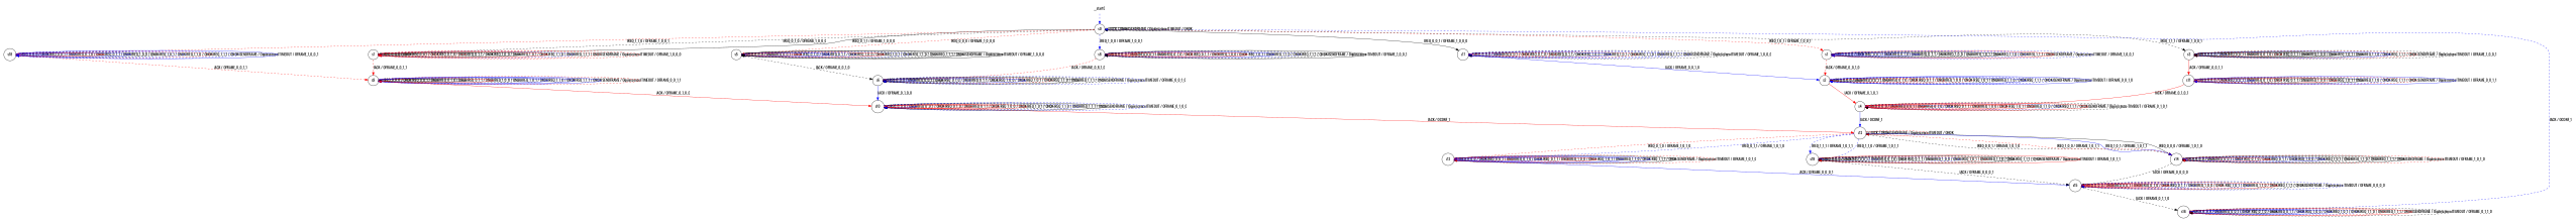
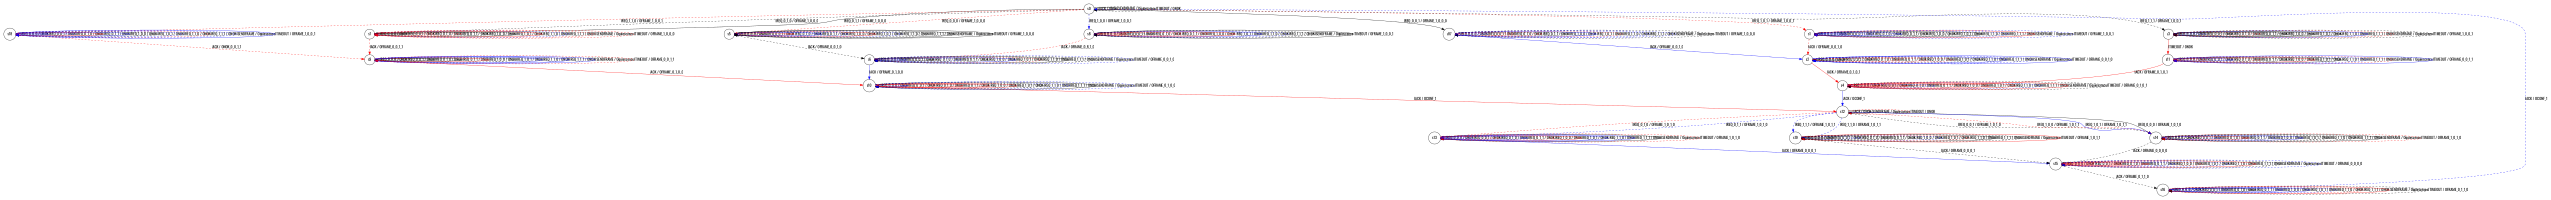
  digraph {
    fontname=Oswald
    node [fontname=Oswald shape=circle]
    edge [color=blue fontname=Oswald style=dashed]
-   __start0 [shape=none]
    n2 [label=s0]
    n3 [label=s1]
    n4 [label=s3]
    n5 [label=s5]
    n6 [label=s7]
    n7 [label=s8]
-   n8 [label=s17]
+   n8 [label=s87]
    n9 [label=s18]
    n10 [label=s2]
    n11 [label=s11]
    n12 [label=s6]
    n13 [label=s9]
    n14 [label=s4]
    n15 [label=s12]
    n16 [label=s13]
    n17 [label=s14]
    n18 [label=s19]
    n19 [label=s10]
    n20 [label=s15]
    n21 [label=s16]
-   __start0 -> n2
    n2 -> n2 [color=black label="IACK / ONOK" style=solid]
    n2 -> n2 [color=black label="ISENDFRAME / Oquiescence" style=solid]
    n2 -> n2 [color=black label="ITIMEOUT / ONOK"]
    n2 -> n3 [color=red label="IREQ_1_0_1 / OFRAME_1_0_0_1"]
    n2 -> n4 [color=black label="IREQ_1_1_1 / OFRAME_1_0_0_1"]
    n2 -> n5 [color=red label="IREQ_0_0_0 / OFRAME_1_0_0_0"]
    n2 -> n6 [color=black label="IREQ_0_1_0 / OFRAME_1_0_0_0"]
    n2 -> n6 [color=black label="IREQ_0_1_1 / OFRAME_1_0_0_0" style=solid]
    n2 -> n7 [label="IREQ_1_0_0 / OFRAME_1_0_0_1"]
    n2 -> n8 [color=black label="IREQ_0_0_1 / OFRAME_1_0_0_0" style=solid]
    n2 -> n9 [color=red label="IREQ_1_1_0 / OFRAME_1_0_0_1"]
    n3 -> n3 [color=black label="IREQ_0_0_0 / ONOK"]
    n3 -> n3 [label="IREQ_0_0_1 / ONOK" style=solid]
    n3 -> n3 [label="IREQ_0_1_0 / ONOK"]
    n3 -> n3 [label="IREQ_0_1_1 / ONOK" style=solid]
    n3 -> n3 [color=black label="IREQ_1_0_0 / ONOK"]
    n3 -> n3 [color=black label="IREQ_1_0_1 / ONOK"]
    n3 -> n3 [color=black label="IREQ_1_1_0 / ONOK" style=solid]
    n3 -> n3 [label="IREQ_1_1_1 / ONOK"]
    n3 -> n3 [color=red label="ISENDFRAME / Oquiescence" style=solid]
    n3 -> n3 [label="ITIMEOUT / OFRAME_1_0_0_1"]
    n3 -> n10 [color=red label="IACK / OFRAME_0_0_1_0"]
    n4 -> n4 [color=black label="IREQ_0_0_0 / ONOK" style=solid]
    n4 -> n4 [label="IREQ_0_0_1 / ONOK"]
    n4 -> n4 [color=black label="IREQ_0_1_0 / ONOK"]
    n4 -> n4 [color=red label="IREQ_0_1_1 / ONOK"]
    n4 -> n4 [color=black label="IREQ_1_0_0 / ONOK" style=solid]
    n4 -> n4 [color=black label="IREQ_1_0_1 / ONOK" style=solid]
    n4 -> n4 [color=black label="IREQ_1_1_0 / ONOK" style=solid]
    n4 -> n4 [label="IREQ_1_1_1 / ONOK" style=solid]
    n4 -> n4 [color=red label="ISENDFRAME / Oquiescence"]
    n4 -> n4 [color=black label="ITIMEOUT / OFRAME_1_0_0_1"]
-   n4 -> n11 [color=red label="IACK / OFRAME_0_0_1_1" style=solid]
+   n4 -> n11 [color=red label="ITIMEOUT / ONOK" style=solid]
    n5 -> n5 [label="IREQ_0_0_0 / ONOK" style=solid]
    n5 -> n5 [color=black label="IREQ_0_0_1 / ONOK"]
    n5 -> n5 [color=red label="IREQ_0_1_0 / ONOK" style=solid]
    n5 -> n5 [label="IREQ_0_1_1 / ONOK" style=solid]
    n5 -> n5 [label="IREQ_1_0_0 / ONOK"]
    n5 -> n5 [color=red label="IREQ_1_0_1 / ONOK" style=solid]
    n5 -> n5 [label="IREQ_1_1_0 / ONOK"]
    n5 -> n5 [color=black label="IREQ_1_1_1 / ONOK"]
    n5 -> n5 [color=black label="ISENDFRAME / Oquiescence" style=solid]
    n5 -> n5 [color=black label="ITIMEOUT / OFRAME_1_0_0_0" style=solid]
    n5 -> n12 [color=black label="IACK / OFRAME_0_0_1_0"]
    n6 -> n6 [label="IREQ_0_0_0 / ONOK" style=solid]
    n6 -> n6 [color=black label="IREQ_0_0_1 / ONOK" style=solid]
    n6 -> n6 [color=red label="IREQ_0_1_0 / ONOK"]
    n6 -> n6 [color=red label="IREQ_0_1_1 / ONOK"]
    n6 -> n6 [color=black label="IREQ_1_0_0 / ONOK"]
    n6 -> n6 [color=black label="IREQ_1_0_1 / ONOK" style=solid]
    n6 -> n6 [color=red label="IREQ_1_1_0 / ONOK" style=solid]
    n6 -> n6 [label="IREQ_1_1_1 / ONOK"]
    n6 -> n6 [color=red label="ISENDFRAME / Oquiescence"]
    n6 -> n6 [color=red label="ITIMEOUT / OFRAME_1_0_0_0"]
    n6 -> n13 [color=red label="IACK / OFRAME_0_0_1_1"]
    n7 -> n7 [label="IREQ_0_0_0 / ONOK"]
    n7 -> n7 [color=red label="IREQ_0_0_1 / ONOK" style=solid]
    n7 -> n7 [color=black label="IREQ_0_1_0 / ONOK"]
    n7 -> n7 [color=red label="IREQ_0_1_1 / ONOK"]
    n7 -> n7 [color=red label="IREQ_1_0_0 / ONOK"]
    n7 -> n7 [color=red label="IREQ_1_0_1 / ONOK" style=solid]
    n7 -> n7 [label="IREQ_1_1_0 / ONOK" style=solid]
    n7 -> n7 [label="IREQ_1_1_1 / ONOK"]
    n7 -> n7 [color=black label="ISENDFRAME / Oquiescence"]
    n7 -> n7 [color=black label="ITIMEOUT / OFRAME_1_0_0_1" style=solid]
    n7 -> n12 [color=red label="IACK / OFRAME_0_8_1_0"]
    n8 -> n8 [color=red label="IREQ_0_0_0 / ONOK"]
    n8 -> n8 [label="IREQ_0_0_1 / ONOK"]
    n8 -> n8 [color=red label="IREQ_0_1_0 / ONOK"]
    n8 -> n8 [color=red label="IREQ_0_1_1 / ONOK"]
    n8 -> n8 [color=black label="IREQ_1_0_0 / ONOK"]
    n8 -> n8 [label="IREQ_1_0_1 / ONOK" style=solid]
    n8 -> n8 [color=red label="IREQ_1_1_0 / ONOK"]
    n8 -> n8 [label="IREQ_1_1_1 / ONOK"]
    n8 -> n8 [label="ISENDFRAME / Oquiescence"]
    n8 -> n8 [color=black label="ITIMEOUT / OFRAME_1_0_0_0"]
    n8 -> n10 [label="IACK / OFRAME_0_0_1_0" style=solid]
    n9 -> n9 [color=red label="IREQ_0_0_0 / ONOK" style=solid]
    n9 -> n9 [label="IREQ_0_0_1 / ONOK" style=solid]
    n9 -> n9 [label="IREQ_0_1_0 / ONOK"]
    n9 -> n9 [color=red label="IREQ_0_1_1 / ONOK" style=solid]
    n9 -> n9 [label="IREQ_1_0_0 / ONOK" style=solid]
    n9 -> n9 [color=black label="IREQ_1_0_1 / ONOK"]
    n9 -> n9 [label="IREQ_1_1_0 / ONOK"]
    n9 -> n9 [color=red label="IREQ_1_1_1 / ONOK"]
    n9 -> n9 [label="ISENDFRAME / Oquiescence"]
    n9 -> n9 [label="ITIMEOUT / OFRAME_1_0_0_1" style=solid]
-   n9 -> n13 [color=red label="IACK / OFRAME_0_0_1_1"]
+   n9 -> n13 [color=red label="IACK / ONOK_0_0_1_1"]
    n10 -> n10 [color=black label="IREQ_0_0_0 / ONOK" style=solid]
    n10 -> n10 [color=black label="IREQ_0_0_1 / ONOK" style=solid]
    n10 -> n10 [color=black label="IREQ_0_1_0 / ONOK"]
    n10 -> n10 [color=red label="IREQ_0_1_1 / ONOK"]
    n10 -> n10 [color=red label="IREQ_1_0_0 / ONOK"]
    n10 -> n10 [color=red label="IREQ_1_0_1 / ONOK"]
    n10 -> n10 [color=black label="IREQ_1_1_0 / ONOK"]
    n10 -> n10 [label="IREQ_1_1_1 / ONOK" style=solid]
    n10 -> n10 [label="ISENDFRAME / Oquiescence"]
    n10 -> n10 [label="ITIMEOUT / OFRAME_0_0_1_0" style=solid]
    n10 -> n14 [color=red label="IACK / OFRAME_0_1_0_1" style=solid]
    n11 -> n11 [color=red label="IREQ_0_0_0 / ONOK" style=solid]
    n11 -> n11 [color=red label="IREQ_0_0_1 / ONOK"]
    n11 -> n11 [label="IREQ_0_1_0 / ONOK" style=solid]
    n11 -> n11 [color=red label="IREQ_0_1_1 / ONOK"]
    n11 -> n11 [color=black label="IREQ_1_0_0 / ONOK"]
    n11 -> n11 [color=red label="IREQ_1_0_1 / ONOK" style=solid]
    n11 -> n11 [color=black label="IREQ_1_1_0 / ONOK" style=solid]
    n11 -> n11 [label="IREQ_1_1_1 / ONOK"]
    n11 -> n11 [color=red label="ISENDFRAME / Oquiescence"]
    n11 -> n11 [label="ITIMEOUT / OFRAME_0_0_1_1" style=solid]
    n11 -> n14 [color=red label="IACK / OFRAME_0_1_0_1" style=solid]
    n12 -> n12 [color=red label="IREQ_0_0_0 / ONOK"]
    n12 -> n12 [label="IREQ_0_0_1 / ONOK" style=solid]
    n12 -> n12 [color=black label="IREQ_0_1_0 / ONOK" style=solid]
    n12 -> n12 [label="IREQ_0_1_1 / ONOK"]
    n12 -> n12 [color=black label="IREQ_1_0_0 / ONOK"]
    n12 -> n12 [label="IREQ_1_0_1 / ONOK" style=solid]
    n12 -> n12 [color=red label="IREQ_1_1_0 / ONOK"]
    n12 -> n12 [color=black label="IREQ_1_1_1 / ONOK" style=solid]
    n12 -> n12 [color=black label="ISENDFRAME / Oquiescence"]
    n12 -> n12 [label="ITIMEOUT / OFRAME_0_0_1_0"]
    n12 -> n19 [label="IACK / OFRAME_0_1_0_0" style=solid]
    n13 -> n13 [label="IREQ_0_0_0 / ONOK"]
    n13 -> n13 [color=black label="IREQ_0_0_1 / ONOK"]
    n13 -> n13 [color=black label="IREQ_0_1_0 / ONOK" style=solid]
    n13 -> n13 [color=black label="IREQ_0_1_1 / ONOK" style=solid]
    n13 -> n13 [color=red label="IREQ_1_0_0 / ONOK" style=solid]
    n13 -> n13 [color=black label="IREQ_1_0_1 / ONOK"]
    n13 -> n13 [label="IREQ_1_1_0 / ONOK" style=solid]
    n13 -> n13 [label="IREQ_1_1_1 / ONOK" style=solid]
    n13 -> n13 [label="ISENDFRAME / Oquiescence" style=solid]
    n13 -> n13 [color=red label="ITIMEOUT / OFRAME_0_0_1_1"]
    n13 -> n19 [color=red label="IACK / OFRAME_0_1_0_0" style=solid]
    n14 -> n14 [label="IREQ_0_0_0 / ONOK"]
    n14 -> n14 [color=red label="IREQ_0_0_1 / ONOK" style=solid]
    n14 -> n14 [color=red label="IREQ_0_1_0 / ONOK" style=solid]
    n14 -> n14 [label="IREQ_0_1_1 / ONOK"]
    n14 -> n14 [color=red label="IREQ_1_0_0 / ONOK"]
    n14 -> n14 [color=red label="IREQ_1_0_1 / ONOK" style=solid]
    n14 -> n14 [color=red label="IREQ_1_1_0 / ONOK" style=solid]
    n14 -> n14 [label="IREQ_1_1_1 / ONOK"]
    n14 -> n14 [color=red label="ISENDFRAME / Oquiescence" style=solid]
    n14 -> n14 [color=black label="ITIMEOUT / OFRAME_0_1_0_1"]
    n14 -> n15 [label="IACK / OCONF_1" style=solid]
    n15 -> n15 [color=black label="IACK / ONOK"]
    n15 -> n15 [color=black label="ISENDFRAME / Oquiescence" style=solid]
    n15 -> n15 [color=red label="ITIMEOUT / ONOK"]
    n15 -> n16 [color=red label="IREQ_0_1_0 / OFRAME_1_0_1_0"]
    n15 -> n16 [label="IREQ_0_1_1 / OFRAME_1_0_1_0"]
    n15 -> n17 [color=black label="IREQ_0_0_0 / OFRAME_1_0_1_0" style=solid]
    n15 -> n17 [color=black label="IREQ_0_0_1 / OFRAME_1_0_1_0"]
    n15 -> n17 [color=red label="IREQ_1_0_0 / OFRAME_1_0_1_1"]
    n15 -> n17 [label="IREQ_1_0_1 / OFRAME_1_0_1_1" style=solid]
    n15 -> n18 [label="IREQ_1_1_0 / OFRAME_1_0_1_1"]
    n15 -> n18 [label="IREQ_1_1_1 / OFRAME_1_0_1_1"]
    n16 -> n16 [label="IREQ_0_0_0 / ONOK" style=solid]
    n16 -> n16 [label="IREQ_0_0_1 / ONOK"]
    n16 -> n16 [color=red label="IREQ_0_1_0 / ONOK"]
    n16 -> n16 [label="IREQ_0_1_1 / ONOK" style=solid]
    n16 -> n16 [color=red label="IREQ_1_0_0 / ONOK"]
    n16 -> n16 [color=red label="IREQ_1_0_1 / ONOK" style=solid]
    n16 -> n16 [label="IREQ_1_1_0 / ONOK" style=solid]
    n16 -> n16 [label="IREQ_1_1_1 / ONOK" style=solid]
    n16 -> n16 [color=black label="ISENDFRAME / Oquiescence" style=solid]
    n16 -> n16 [color=red label="ITIMEOUT / OFRAME_1_0_1_0"]
    n16 -> n20 [label="IACK / OFRAME_0_0_0_1" style=solid]
    n17 -> n17 [label="IREQ_0_0_0 / ONOK" style=solid]
    n17 -> n17 [color=black label="IREQ_0_0_1 / ONOK"]
    n17 -> n17 [label="IREQ_0_1_0 / ONOK"]
    n17 -> n17 [color=red label="IREQ_0_1_1 / ONOK" style=solid]
    n17 -> n17 [label="IREQ_1_0_0 / ONOK"]
    n17 -> n17 [label="IREQ_1_0_1 / ONOK" style=solid]
    n17 -> n17 [color=black label="IREQ_1_1_0 / ONOK"]
    n17 -> n17 [color=black label="IREQ_1_1_1 / ONOK"]
    n17 -> n17 [color=black label="ISENDFRAME / Oquiescence" style=solid]
    n17 -> n17 [color=red label="ITIMEOUT / OFRAME_1_0_1_0"]
    n17 -> n20 [color=black label="IACK / OFRAME_0_0_0_0"]
    n18 -> n18 [label="IREQ_0_0_0 / ONOK"]
    n18 -> n18 [color=black label="IREQ_0_0_1 / ONOK" style=solid]
    n18 -> n18 [label="IREQ_0_1_0 / ONOK"]
    n18 -> n18 [color=black label="IREQ_0_1_1 / ONOK"]
    n18 -> n18 [color=black label="IREQ_1_0_0 / ONOK"]
    n18 -> n18 [label="IREQ_1_0_1 / ONOK"]
    n18 -> n18 [color=red label="IREQ_1_1_0 / ONOK"]
    n18 -> n18 [color=black label="IREQ_1_1_1 / ONOK" style=solid]
    n18 -> n18 [color=black label="ISENDFRAME / Oquiescence"]
    n18 -> n18 [color=red label="ITIMEOUT / OFRAME_1_0_1_1" style=solid]
    n18 -> n20 [color=black label="IACK / OFRAME_0_0_0_1"]
    n19 -> n15 [color=red label="IACK / OCONF_1" style=solid]
    n19 -> n19 [color=red label="IREQ_0_0_0 / ONOK" style=solid]
    n19 -> n19 [label="IREQ_0_0_1 / ONOK" style=solid]
    n19 -> n19 [color=red label="IREQ_0_1_0 / ONOK"]
    n19 -> n19 [color=red label="IREQ_0_1_1 / ONOK" style=solid]
    n19 -> n19 [color=red label="IREQ_1_0_0 / ONOK" style=solid]
    n19 -> n19 [color=red label="IREQ_1_0_1 / ONOK" style=solid]
    n19 -> n19 [color=black label="IREQ_1_1_0 / ONOK"]
    n19 -> n19 [label="IREQ_1_1_1 / ONOK"]
    n19 -> n19 [color=black label="ISENDFRAME / Oquiescence" style=solid]
    n19 -> n19 [label="ITIMEOUT / OFRAME_0_1_0_0"]
    n20 -> n20 [label="IREQ_0_0_0 / ONOK" style=solid]
    n20 -> n20 [color=red label="IREQ_0_0_1 / ONOK" style=solid]
    n20 -> n20 [color=red label="IREQ_0_1_0 / ONOK" style=solid]
    n20 -> n20 [color=red label="IREQ_0_1_1 / ONOK" style=solid]
    n20 -> n20 [label="IREQ_1_0_0 / ONOK"]
    n20 -> n20 [color=red label="IREQ_1_0_1 / ONOK"]
    n20 -> n20 [label="IREQ_1_1_0 / ONOK"]
    n20 -> n20 [color=red label="IREQ_1_1_1 / ONOK" style=solid]
    n20 -> n20 [color=black label="ISENDFRAME / Oquiescence"]
    n20 -> n20 [label="ITIMEOUT / OFRAME_0_0_0_0"]
    n20 -> n21 [color=black label="IACK / OFRAME_0_1_1_0"]
    n21 -> n2 [label="IACK / OCONF_1"]
    n21 -> n21 [color=black label="IREQ_0_0_0 / ONOK"]
    n21 -> n21 [label="IREQ_0_0_1 / ONOK"]
    n21 -> n21 [label="IREQ_0_1_0 / ONOK"]
    n21 -> n21 [color=black label="IREQ_0_1_1 / ONOK" style=solid]
    n21 -> n21 [label="IREQ_1_0_0 / ONOK" style=solid]
    n21 -> n21 [label="IREQ_1_0_1 / ONOK" style=solid]
    n21 -> n21 [label="IREQ_1_1_0 / ONOK"]
    n21 -> n21 [color=red label="IREQ_1_1_1 / ONOK"]
    n21 -> n21 [color=red label="ISENDFRAME / Oquiescence" style=solid]
    n21 -> n21 [color=black label="ITIMEOUT / OFRAME_0_1_1_0"]
  }
